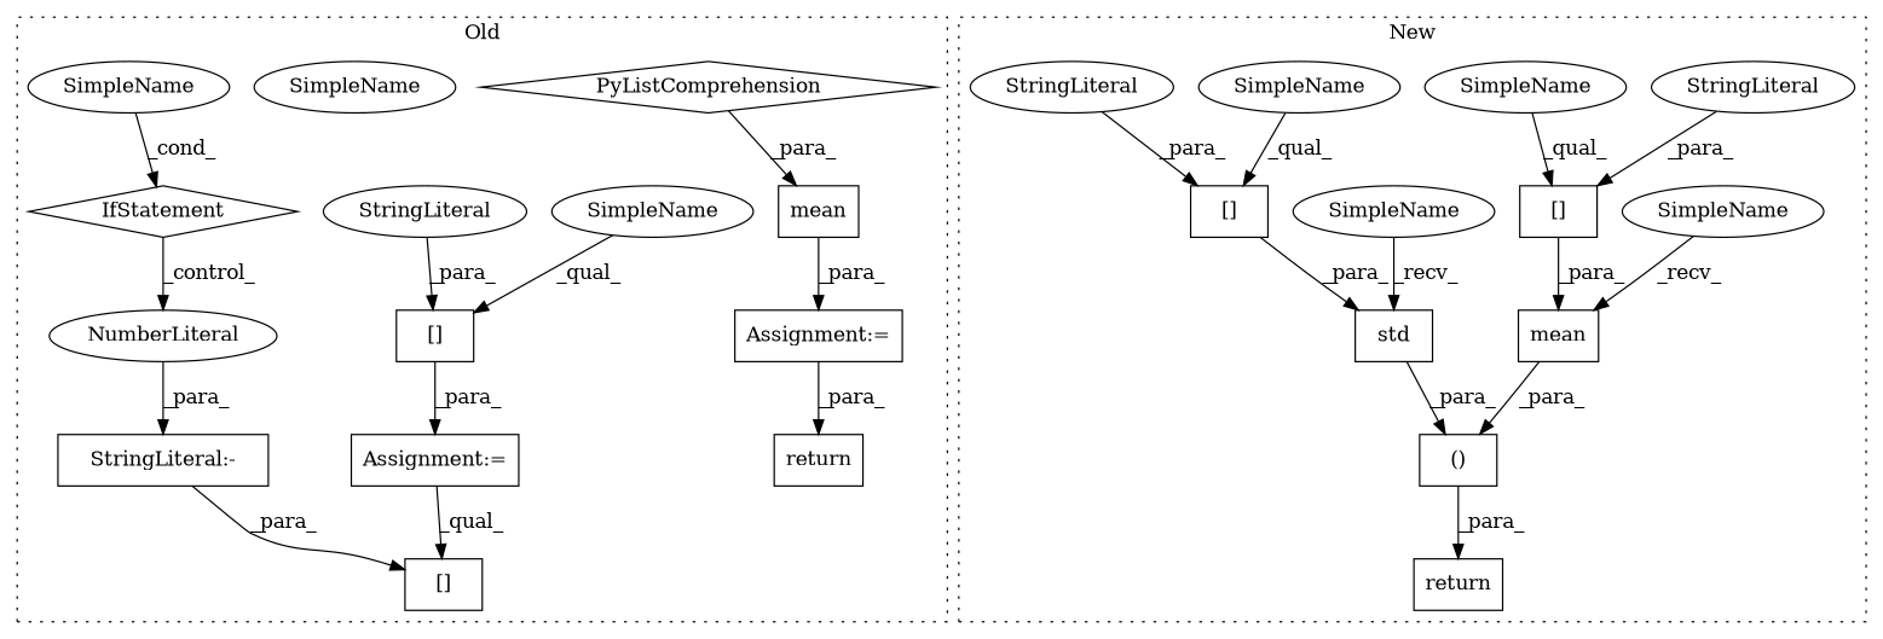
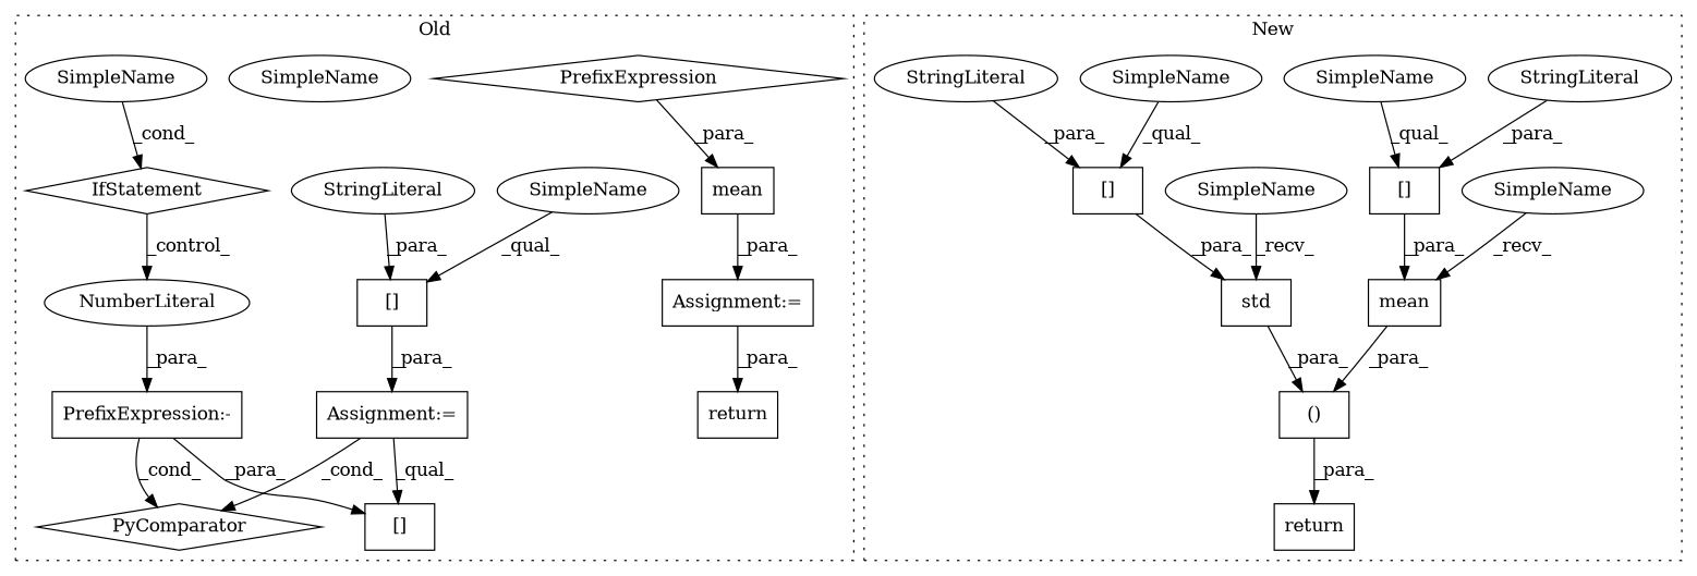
  digraph {
    node [a=42 l="8,1" s=3239 shape=box]
+   n1 [a=113 l=49 label=PyComparator shape=diamond]
    n2 [a=7 l=49 label="Assignment:="]
    n3 [a=2 label="[]" s="3170,3180"]
-   n4 [a=109 l=126 label=PyListComprehension s=3170 shape=diamond]
+   n4 [a=109 l=126 label=PrefixExpression s=3170 shape=diamond]
    n5 [a=2 label="[]" s="3252,3278"]
    n6 [a=32 l="16,-5" label=mean s="3154,3296"]
    n7 [a=7 l=1 label="Assignment:=" s=3147]
-   n8 [a=38 l=1 label="StringLiteral:-" s=3178]
+   n8 [a=38 l=1 label="PrefixExpression:-" s=3178]
    n9 [a=34 l=1 label=NumberLiteral s=3179 shape=ellipse]
    n10 [a=25 l=49 label=IfStatement shape=diamond]
    n11 [l=5 label=SimpleName s=3283 shape=ellipse]
    n12 [a=45 l=18 label=StringLiteral s=3260 shape=ellipse]
    n13 [a=41 l=7 label=return s=3297]
    n14 [l=7 label=SimpleName s=3252 shape=ellipse]
    n15 [l=5 label=SimpleName s=3283 shape=ellipse]
    n16 [a=32 l="4,1" label=std s="3168,3190"]
    n17 [a=32 l="5,1" label=mean s="3125,3148"]
    n18 [a=106 l=72 label="()" s=3119]
    n19 [a=2 label="[]" s="3130,3147"]
    n20 [a=2 label="[]" s="3172,3189"]
    n21 [a=45 l=9 label=StringLiteral s=3138 shape=ellipse]
    n22 [a=45 l=9 label=StringLiteral s=3180 shape=ellipse]
    n23 [a=41 l=12 label=return s=3107]
    n24 [l=5 label=SimpleName s=3162 shape=ellipse]
    n25 [l=5 label=SimpleName s=3119 shape=ellipse]
    n26 [l=7 label=SimpleName s=3130 shape=ellipse]
    n27 [l=7 label=SimpleName s=3172 shape=ellipse]
    subgraph cluster_1 {
      label=Old
      style=dotted
+     n1
      n2
      n3
      n4
      n5
      n6
      n7
      n8
      n9
      n10
      n11
      n12
      n13
      n14
      n15
    }
    subgraph cluster_2 {
      label=New
      style=dotted
      n16
      n17
      n18
      n19
      n20
      n21
      n22
      n23
      n24
      n25
      n26
      n27
    }
+   n2 -> n1 [label=_cond_]
    n2 -> n3 [label=_qual_]
    n4 -> n6 [label=_para_]
    n5 -> n2 [label=_para_]
    n6 -> n7 [label=_para_]
    n7 -> n13 [label=_para_]
+   n8 -> n1 [label=_cond_]
    n8 -> n3 [label=_para_]
    n9 -> n8 [label=_para_]
    n10 -> n9 [label=_control_]
    n12 -> n5 [label=_para_]
    n14 -> n5 [label=_qual_]
    n15 -> n10 [label=_cond_]
    n16 -> n18 [label=_para_]
    n17 -> n18 [label=_para_]
    n18 -> n23 [label=_para_]
    n19 -> n17 [label=_para_]
    n20 -> n16 [label=_para_]
    n21 -> n19 [label=_para_]
    n22 -> n20 [label=_para_]
    n24 -> n16 [label=_recv_]
    n25 -> n17 [label=_recv_]
    n26 -> n19 [label=_qual_]
    n27 -> n20 [label=_qual_]
  }
